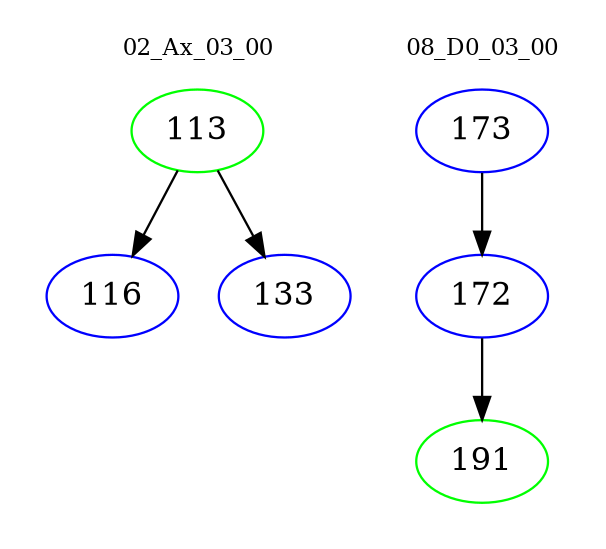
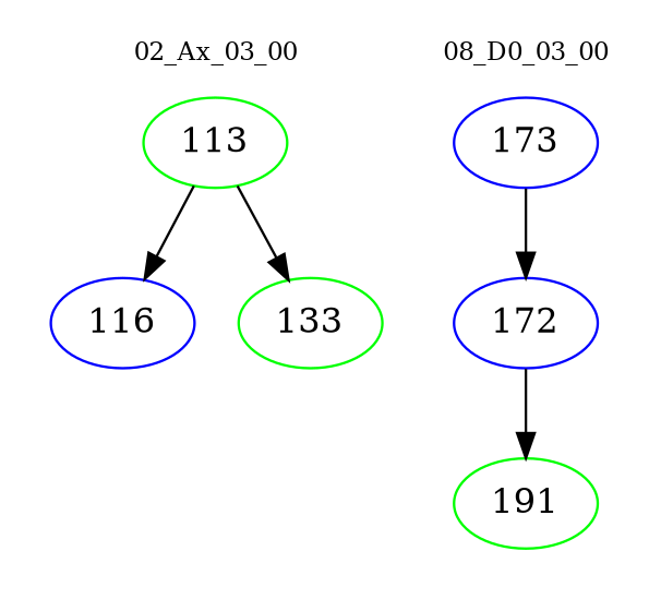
  digraph {
    node [color=green]
    edge [color=black]
    n1 [label=113]
    n2 [color=blue label=116]
-   n3 [color=blue label=133]
+   n3 [label=133]
    n4 [color=blue label=172]
    n5 [color=blue label=173]
    n6 [label=191]
    subgraph cluster_1 {
      color=white
      fontsize=10
      label="02_Ax_03_00"
      n1
      n2
      n3
    }
    subgraph cluster_2 {
      color=white
      fontsize=10
      label="08_D0_03_00"
      n4
      n5
      n6
    }
    n1 -> n2
    n1 -> n3
    n4 -> n6
    n5 -> n4
  }
